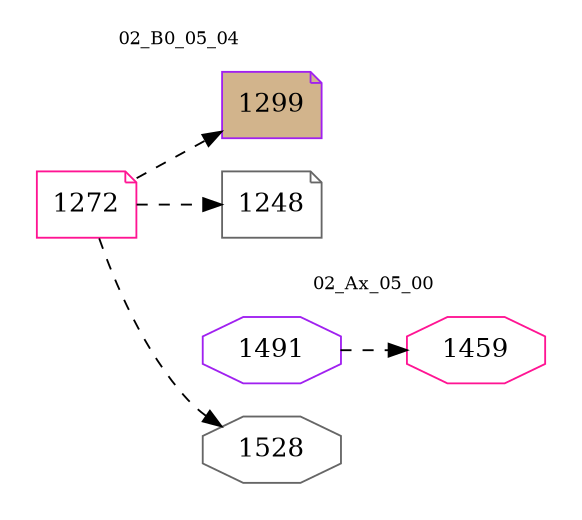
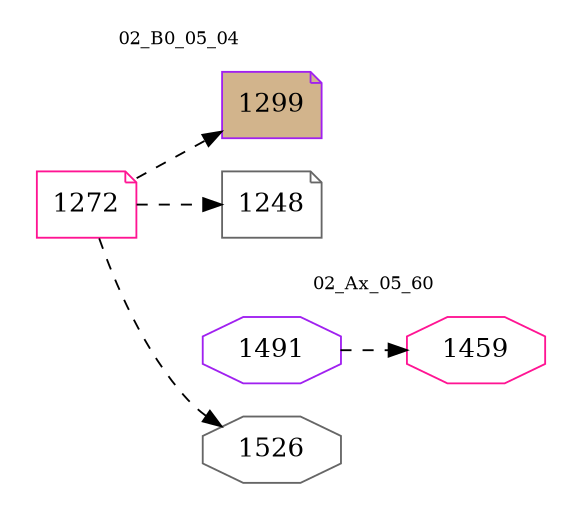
  digraph {
    rankdir=LR
    node [color=purple fillcolor=white shape=octagon style=filled]
    edge [color=black style=dashed]
    n1 [label=1491]
    n2 [color=deeppink label=1459]
-   n3 [color=gray40 label=1528]
+   n3 [color=gray40 label=1526]
    n4 [color=deeppink label=1272 shape=note]
    n5 [color=gray40 label=1248 shape=note]
    n6 [fillcolor=tan label=1299 shape=note]
    subgraph cluster_1 {
      color=white
      fontsize=10
-     label="02_Ax_05_00"
+     label="02_Ax_05_60"
      n1
      n2
      n3
    }
    subgraph cluster_2 {
      color=white
      fontsize=10
      label="02_B0_05_04"
      n4
      n5
      n6
    }
    n1 -> n2
    n4 -> n3
    n4 -> n5
    n4 -> n6
  }
